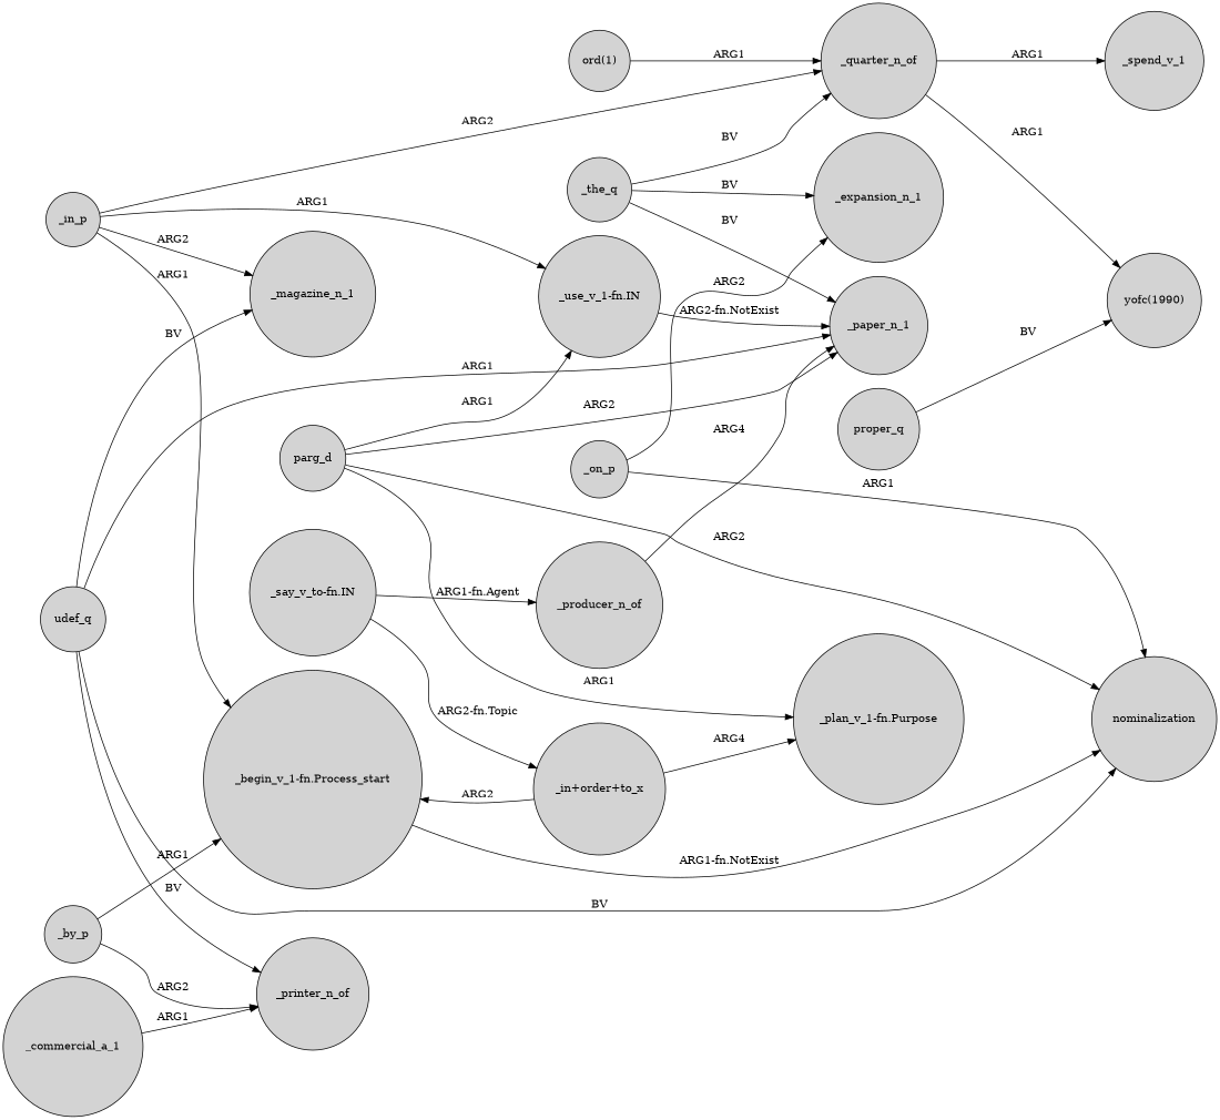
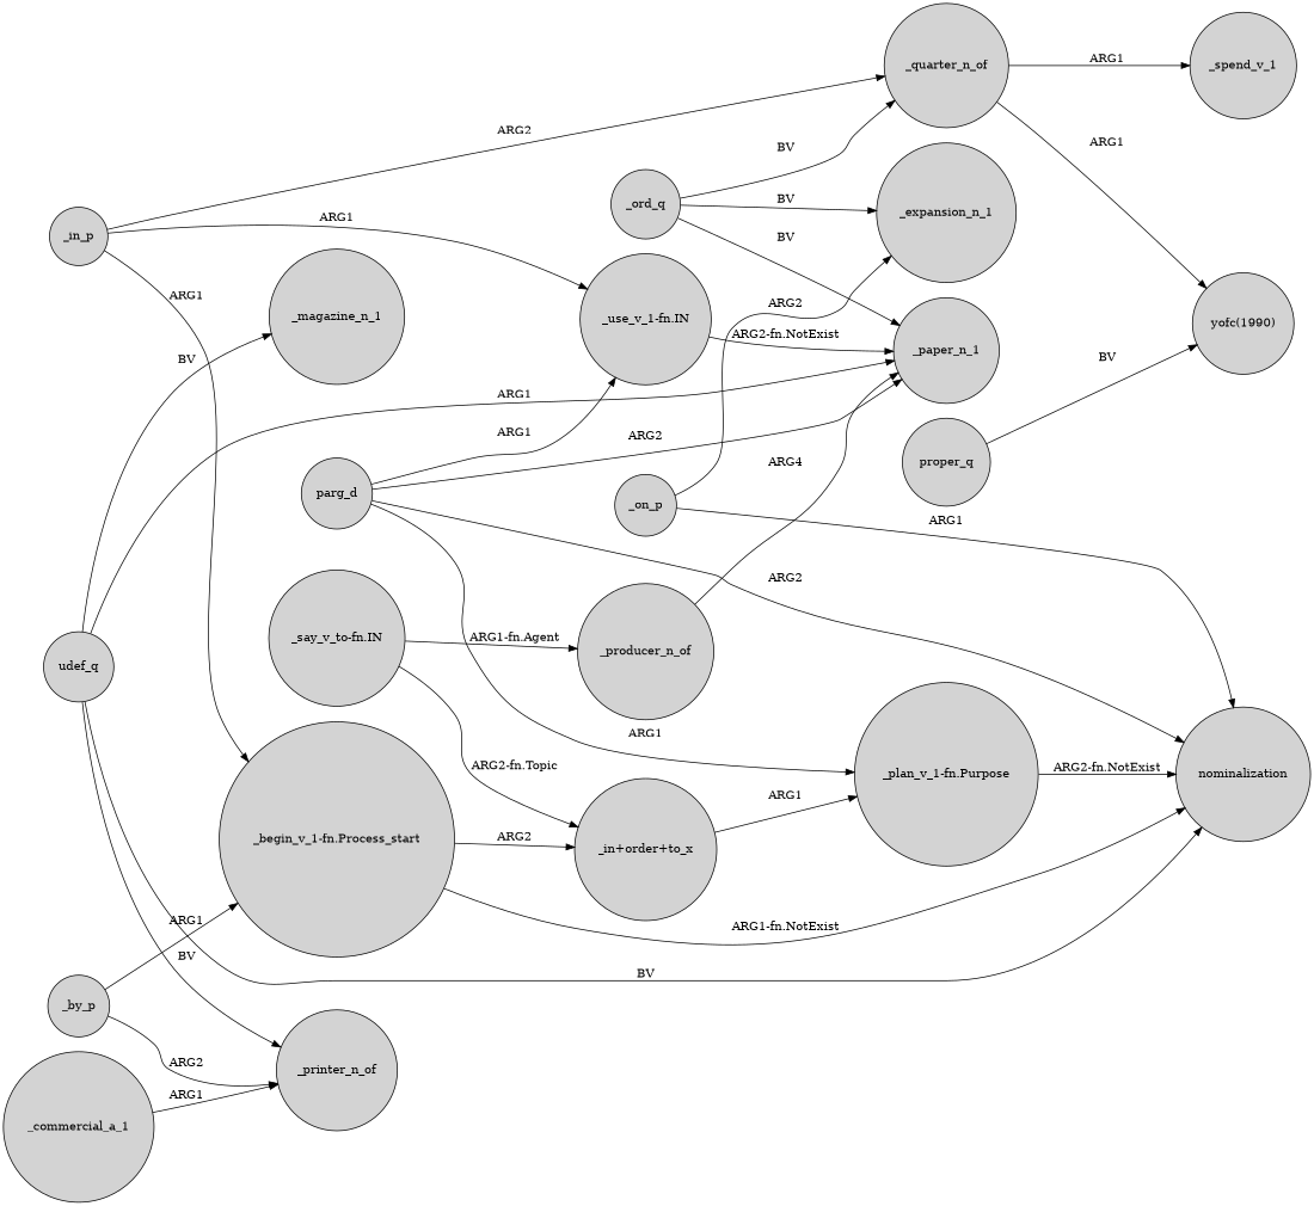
  digraph {
    rankdir=LR
    node [shape=circle style=filled]
-   _the_q
+   _the_q [label=_ord_q]
    _quarter_n_of
    _expansion_n_1
    _paper_n_1
    _producer_n_of
    _spend_v_1
    "yofc(1990)"
    "_in+order+to_x"
    "_begin_v_1-fn.Process_start"
    "_plan_v_1-fn.Purpose"
    nominalization
    _on_p
    parg_d
    "_use_v_1-fn.IN"
    proper_q
    "_say_v_to-fn.IN"
    udef_q
    _magazine_n_1
    _printer_n_of
    _commercial_a_1
    _in_p
    _by_p
-   "ord(1)"
    _the_q -> _quarter_n_of [label=BV]
    _the_q -> _expansion_n_1 [label=BV]
    _the_q -> _paper_n_1 [label=BV]
    _quarter_n_of -> _spend_v_1 [label=ARG1]
    _quarter_n_of -> "yofc(1990)" [label=ARG1]
    _producer_n_of -> _paper_n_1 [label=ARG4]
-   "_in+order+to_x" -> "_begin_v_1-fn.Process_start" [label=ARG2]
-   "_in+order+to_x" -> "_plan_v_1-fn.Purpose" [label=ARG4]
+   "_begin_v_1-fn.Process_start" -> "_in+order+to_x" [label=ARG2]
+   "_in+order+to_x" -> "_plan_v_1-fn.Purpose" [label=ARG1]
    "_begin_v_1-fn.Process_start" -> nominalization [label="ARG1-fn.NotExist"]
+   "_plan_v_1-fn.Purpose" -> nominalization [label="ARG2-fn.NotExist"]
    _on_p -> _expansion_n_1 [label=ARG2]
    _on_p -> nominalization [label=ARG1]
    parg_d -> _paper_n_1 [label=ARG2]
    parg_d -> "_plan_v_1-fn.Purpose" [label=ARG1]
    parg_d -> nominalization [label=ARG2]
    parg_d -> "_use_v_1-fn.IN" [label=ARG1]
    "_use_v_1-fn.IN" -> _paper_n_1 [label="ARG2-fn.NotExist"]
    proper_q -> "yofc(1990)" [label=BV]
    "_say_v_to-fn.IN" -> _producer_n_of [label="ARG1-fn.Agent"]
    "_say_v_to-fn.IN" -> "_in+order+to_x" [label="ARG2-fn.Topic"]
    udef_q -> _paper_n_1 [label=ARG1]
    udef_q -> nominalization [label=BV]
    udef_q -> _magazine_n_1 [label=BV]
    udef_q -> _printer_n_of [label=BV]
    _commercial_a_1 -> _printer_n_of [label=ARG1]
    _in_p -> _quarter_n_of [label=ARG2]
    _in_p -> "_begin_v_1-fn.Process_start" [label=ARG1]
    _in_p -> "_use_v_1-fn.IN" [label=ARG1]
-   _in_p -> _magazine_n_1 [label=ARG2]
    _by_p -> "_begin_v_1-fn.Process_start" [label=ARG1]
    _by_p -> _printer_n_of [label=ARG2]
-   "ord(1)" -> _quarter_n_of [label=ARG1]
  }
